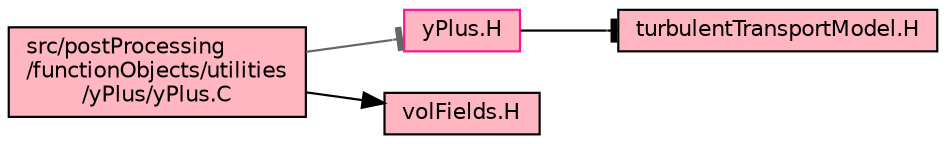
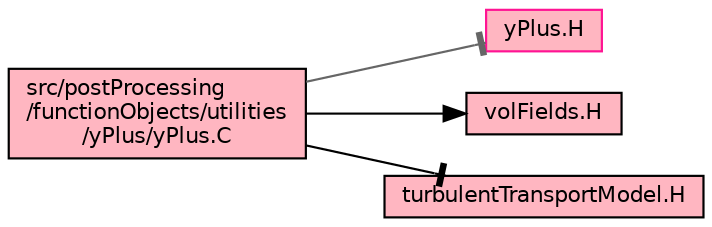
  digraph {
    rankdir=LR
    node [color=black fillcolor=lightpink fontname=Helvetica fontsize=10 shape=record style=filled]
    edge [arrowhead=tee color=black fontname=Helvetica fontsize=10 labelfontname=Helvetica labelfontsize=10 style=solid]
    n1 [fontcolor=black height=0.2 label="src/postProcessing\l/functionObjects/utilities\l/yPlus/yPlus.C" width=0.4]
    n2 [color=deeppink height=0.2 label="yPlus.H" width=0.4]
    n3 [height=0.2 label="volFields.H" width=0.4]
    n4 [height=0.2 label="turbulentTransportModel.H" width=0.4]
    n1 -> n2 [color=gray40]
    n1 -> n3 [arrowhead=normal]
-   n2 -> n4
+   n1 -> n4
  }
